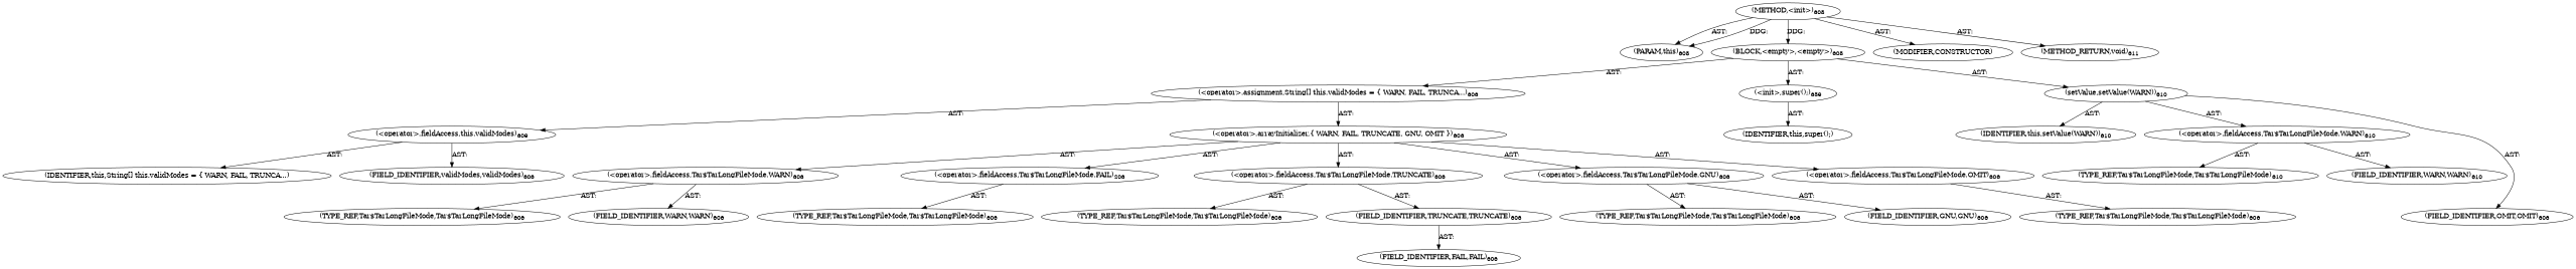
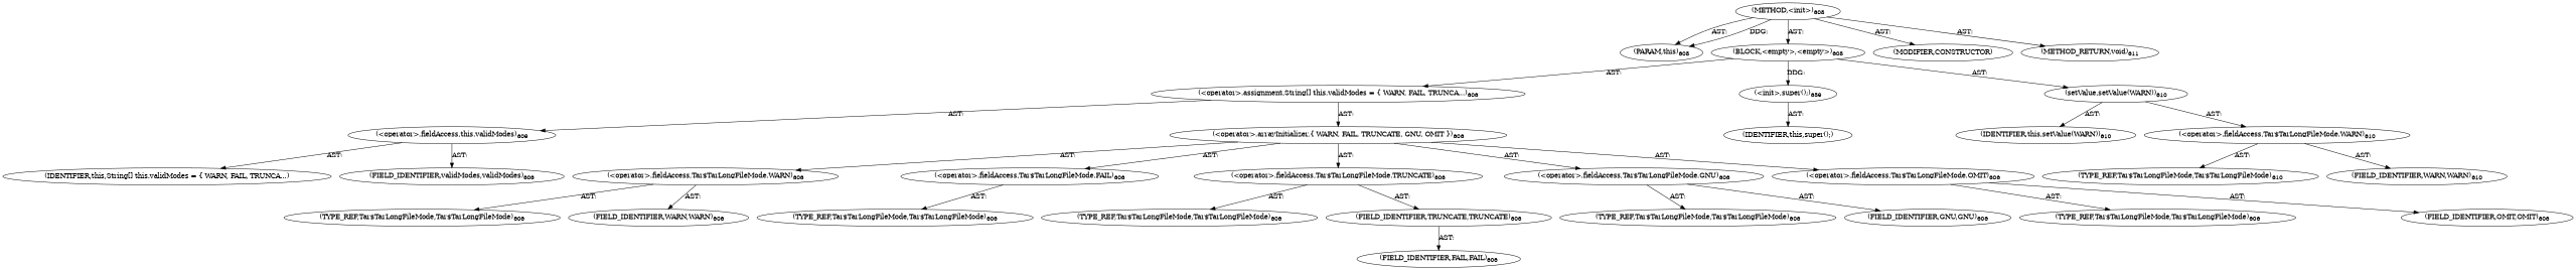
  digraph {
    fontname="DejaVu Serif"
    node [fontname="DejaVu Serif"]
    edge [fontname="DejaVu Serif"]
    n1 [label=<(METHOD,&lt;init&gt;)<SUB>608</SUB>>]
    n2 [label=<(PARAM,this)<SUB>608</SUB>>]
    n3 [label=<(BLOCK,&lt;empty&gt;,&lt;empty&gt;)<SUB>608</SUB>>]
    n4 [label=<(MODIFIER,CONSTRUCTOR)>]
    n5 [label=<(METHOD_RETURN,void)<SUB>611</SUB>>]
    n6 [label=<(&lt;operator&gt;.assignment,String[] this.validModes = { WARN, FAIL, TRUNCA...)<SUB>606</SUB>>]
    n7 [label=<(&lt;init&gt;,super();)<SUB>659</SUB>>]
    n8 [label=<(setValue,setValue(WARN))<SUB>610</SUB>>]
    n9 [label=<(&lt;operator&gt;.fieldAccess,this.validModes)<SUB>609</SUB>>]
    n10 [label=<(&lt;operator&gt;.arrayInitializer,{ WARN, FAIL, TRUNCATE, GNU, OMIT })<SUB>606</SUB>>]
    n11 [label=<(IDENTIFIER,this,super();)>]
    n12 [label=<(IDENTIFIER,this,setValue(WARN))<SUB>610</SUB>>]
    n13 [label=<(&lt;operator&gt;.fieldAccess,Tar$TarLongFileMode.WARN)<SUB>610</SUB>>]
    n14 [label=<(IDENTIFIER,this,String[] this.validModes = { WARN, FAIL, TRUNCA...)>]
    n15 [label=<(FIELD_IDENTIFIER,validModes,validModes)<SUB>606</SUB>>]
    n16 [label=<(&lt;operator&gt;.fieldAccess,Tar$TarLongFileMode.WARN)<SUB>606</SUB>>]
-   n17 [label=<(&lt;operator&gt;.fieldAccess,Tar$TarLongFileMode.FAIL)<SUB>206</SUB>>]
+   n17 [label=<(&lt;operator&gt;.fieldAccess,Tar$TarLongFileMode.FAIL)<SUB>606</SUB>>]
    n18 [label=<(&lt;operator&gt;.fieldAccess,Tar$TarLongFileMode.TRUNCATE)<SUB>606</SUB>>]
    n19 [label=<(&lt;operator&gt;.fieldAccess,Tar$TarLongFileMode.GNU)<SUB>606</SUB>>]
    n20 [label=<(&lt;operator&gt;.fieldAccess,Tar$TarLongFileMode.OMIT)<SUB>606</SUB>>]
    n21 [label=<(TYPE_REF,Tar$TarLongFileMode,Tar$TarLongFileMode)<SUB>606</SUB>>]
    n22 [label=<(FIELD_IDENTIFIER,WARN,WARN)<SUB>606</SUB>>]
    n23 [label=<(TYPE_REF,Tar$TarLongFileMode,Tar$TarLongFileMode)<SUB>606</SUB>>]
    n24 [label=<(TYPE_REF,Tar$TarLongFileMode,Tar$TarLongFileMode)<SUB>606</SUB>>]
    n25 [label=<(FIELD_IDENTIFIER,TRUNCATE,TRUNCATE)<SUB>606</SUB>>]
    n26 [label=<(TYPE_REF,Tar$TarLongFileMode,Tar$TarLongFileMode)<SUB>606</SUB>>]
    n27 [label=<(FIELD_IDENTIFIER,GNU,GNU)<SUB>606</SUB>>]
    n28 [label=<(TYPE_REF,Tar$TarLongFileMode,Tar$TarLongFileMode)<SUB>606</SUB>>]
    n29 [label=<(FIELD_IDENTIFIER,OMIT,OMIT)<SUB>606</SUB>>]
    n30 [label=<(FIELD_IDENTIFIER,FAIL,FAIL)<SUB>606</SUB>>]
    n31 [label=<(TYPE_REF,Tar$TarLongFileMode,Tar$TarLongFileMode)<SUB>610</SUB>>]
    n32 [label=<(FIELD_IDENTIFIER,WARN,WARN)<SUB>610</SUB>>]
    n1 -> n2 [label="AST: "]
    n1 -> n2 [label="DDG: "]
-   n1 -> n3 [label="DDG: "]
+   n1 -> n3 [label="AST: "]
    n1 -> n4 [label="AST: "]
    n1 -> n5 [label="AST: "]
    n3 -> n6 [label="AST: "]
-   n3 -> n7 [label="AST: "]
+   n3 -> n7 [label="DDG: "]
    n3 -> n8 [label="AST: "]
    n6 -> n9 [label="AST: "]
    n6 -> n10 [label="AST: "]
    n7 -> n11 [label="AST: "]
    n8 -> n12 [label="AST: "]
    n8 -> n13 [label="AST: "]
    n9 -> n14 [label="AST: "]
    n9 -> n15 [label="AST: "]
    n10 -> n16 [label="AST: "]
    n10 -> n17 [label="AST: "]
    n10 -> n18 [label="AST: "]
    n10 -> n19 [label="AST: "]
    n10 -> n20 [label="AST: "]
    n13 -> n31 [label="AST: "]
    n13 -> n32 [label="AST: "]
    n16 -> n21 [label="AST: "]
    n16 -> n22 [label="AST: "]
    n17 -> n23 [label="AST: "]
    n18 -> n24 [label="AST: "]
    n18 -> n25 [label="AST: "]
    n19 -> n26 [label="AST: "]
    n19 -> n27 [label="AST: "]
    n20 -> n28 [label="AST: "]
-   n8 -> n29 [label="AST: "]
+   n20 -> n29 [label="AST: "]
    n25 -> n30 [label="AST: "]
  }
